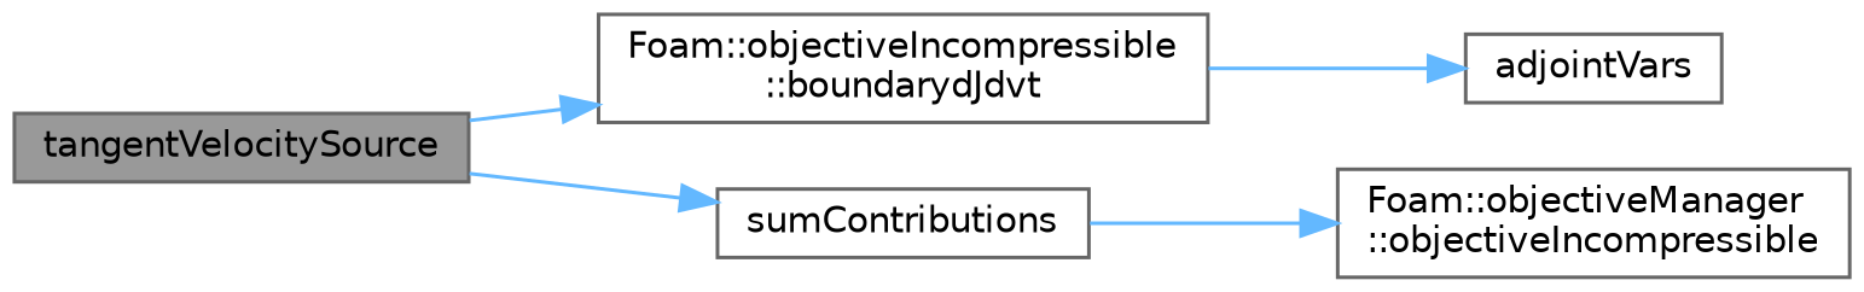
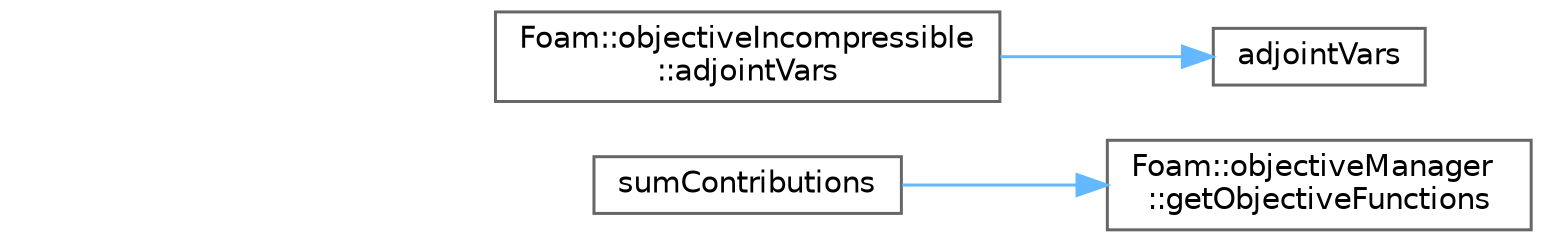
  digraph {
    rankdir=LR
    node [color=grey40 fillcolor=white fontname=Helvetica fontsize=10 shape=box style=filled]
    edge [color=steelblue1 fontname=Helvetica fontsize=10 labelfontname=Helvetica labelfontsize=10 style=solid]
-   n1 [color=gray40 fillcolor=grey60 fontcolor=black height=0.2 label=tangentVelocitySource width=0.4]
-   n2 [height=0.2 label="Foam::objectiveIncompressible\l::boundarydJdvt" width=0.4]
+   n2 [height=0.2 label="Foam::objectiveIncompressible\l::adjointVars" width=0.4]
    n3 [height=0.2 label=sumContributions width=0.4]
    n4 [height=0.2 label=adjointVars width=0.4]
-   n5 [height=0.2 label="Foam::objectiveManager\l::objectiveIncompressible" width=0.4]
-   n1 -> n2
-   n1 -> n3
+   n5 [height=0.2 label="Foam::objectiveManager\l::getObjectiveFunctions" width=0.4]
    n2 -> n4
    n3 -> n5
  }
